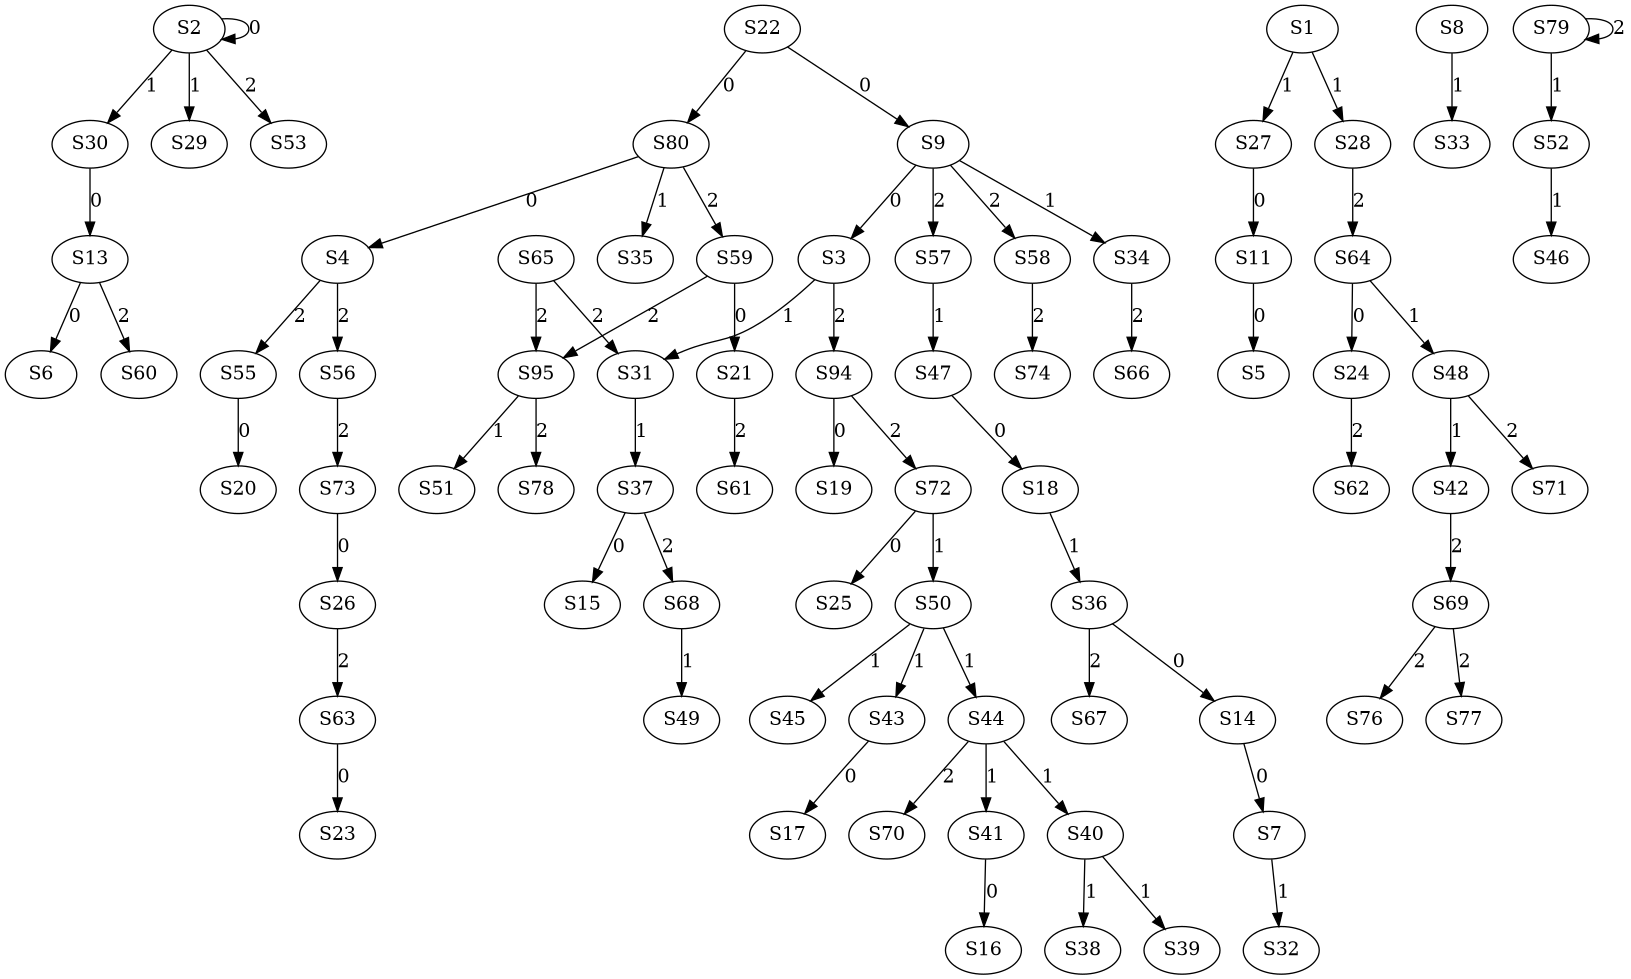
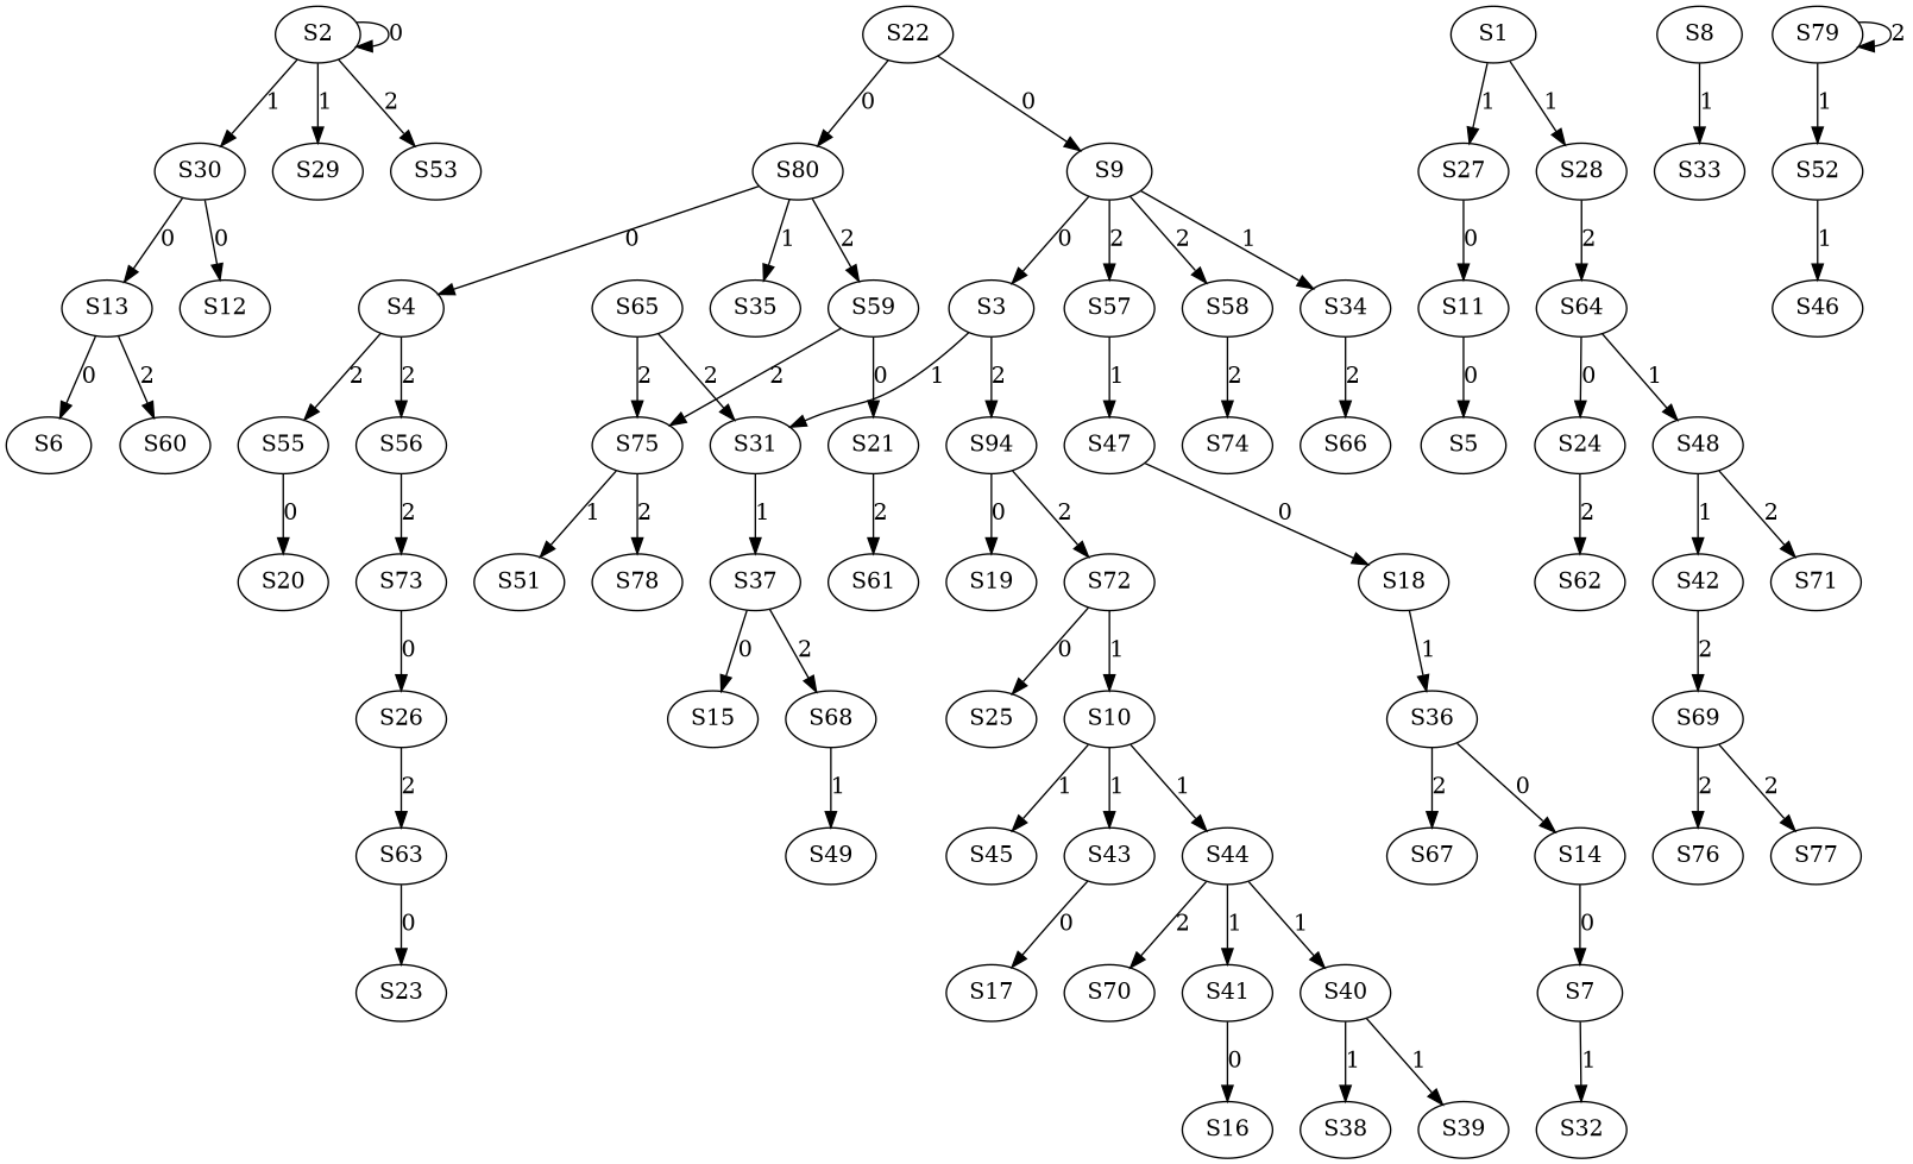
  strict digraph {
    S2
    S30
    S29
    S53
    S13
+   S12
    S9
    S3
    S34
    S57
    S58
    n12 [label=S94]
    S31
    S66
    S47
    S74
    S19
    S72
    S37
    n20 [label=S80]
    S4
    S59
    S35
    S55
    S56
    S21
-   S75 [label=S95]
+   S75
    S20
    S73
    S11
    S5
    S6
    S60
    S14
    S7
    S32
    S8
    S33
    S22
    S27
    S36
    S67
    S15
    S68
    S49
    S41
    S16
    S43
    S17
    S18
    S25
-   S50
+   S50 [label=S10]
    S61
    S51
    S78
    S63
    S23
    S64
    S24
    S48
    S62
    S42
    S71
    S44
    S45
    S26
    S1
    S28
    S65
    S40
    S38
    S39
    S70
    S69
    S76
    S77
    S52
    S46
    S79
    S2 -> S2 [label=0]
    S2 -> S30 [label=1]
    S2 -> S29 [label=1]
    S2 -> S53 [label=2]
    S30 -> S13 [label=0]
+   S30 -> S12 [label=0]
    S13 -> S6 [label=0]
    S13 -> S60 [label=2]
    S9 -> S3 [label=0]
    S9 -> S34 [label=1]
    S9 -> S57 [label=2]
    S9 -> S58 [label=2]
    S3 -> n12 [label=2]
    S3 -> S31 [label=1]
    S34 -> S66 [label=2]
    S57 -> S47 [label=1]
    S58 -> S74 [label=2]
    n12 -> S19 [label=0]
    n12 -> S72 [label=2]
    S31 -> S37 [label=1]
    S47 -> S18 [label=0]
    S72 -> S25 [label=0]
    S72 -> S50 [label=1]
    S37 -> S15 [label=0]
    S37 -> S68 [label=2]
    n20 -> S4 [label=0]
    n20 -> S59 [label=2]
    n20 -> S35 [label=1]
    S4 -> S55 [label=2]
    S4 -> S56 [label=2]
    S59 -> S21 [label=0]
    S59 -> S75 [label=2]
    S55 -> S20 [label=0]
    S56 -> S73 [label=2]
    S21 -> S61 [label=2]
    S75 -> S51 [label=1]
    S75 -> S78 [label=2]
    S73 -> S26 [label=0]
    S11 -> S5 [label=0]
    S14 -> S7 [label=0]
    S7 -> S32 [label=1]
    S8 -> S33 [label=1]
    S22 -> S9 [label=0]
    S22 -> n20 [label=0]
    S27 -> S11 [label=0]
    S36 -> S14 [label=0]
    S36 -> S67 [label=2]
    S68 -> S49 [label=1]
    S41 -> S16 [label=0]
    S43 -> S17 [label=0]
    S18 -> S36 [label=1]
    S50 -> S43 [label=1]
    S50 -> S44 [label=1]
    S50 -> S45 [label=1]
    S63 -> S23 [label=0]
    S64 -> S24 [label=0]
    S64 -> S48 [label=1]
    S24 -> S62 [label=2]
    S48 -> S42 [label=1]
    S48 -> S71 [label=2]
    S42 -> S69 [label=2]
    S44 -> S41 [label=1]
    S44 -> S40 [label=1]
    S44 -> S70 [label=2]
    S26 -> S63 [label=2]
    S1 -> S27 [label=1]
    S1 -> S28 [label=1]
    S28 -> S64 [label=2]
    S65 -> S31 [label=2]
    S65 -> S75 [label=2]
    S40 -> S38 [label=1]
    S40 -> S39 [label=1]
    S69 -> S76 [label=2]
    S69 -> S77 [label=2]
    S52 -> S46 [label=1]
    S79 -> S52 [label=1]
    S79 -> S79 [label=2]
  }
